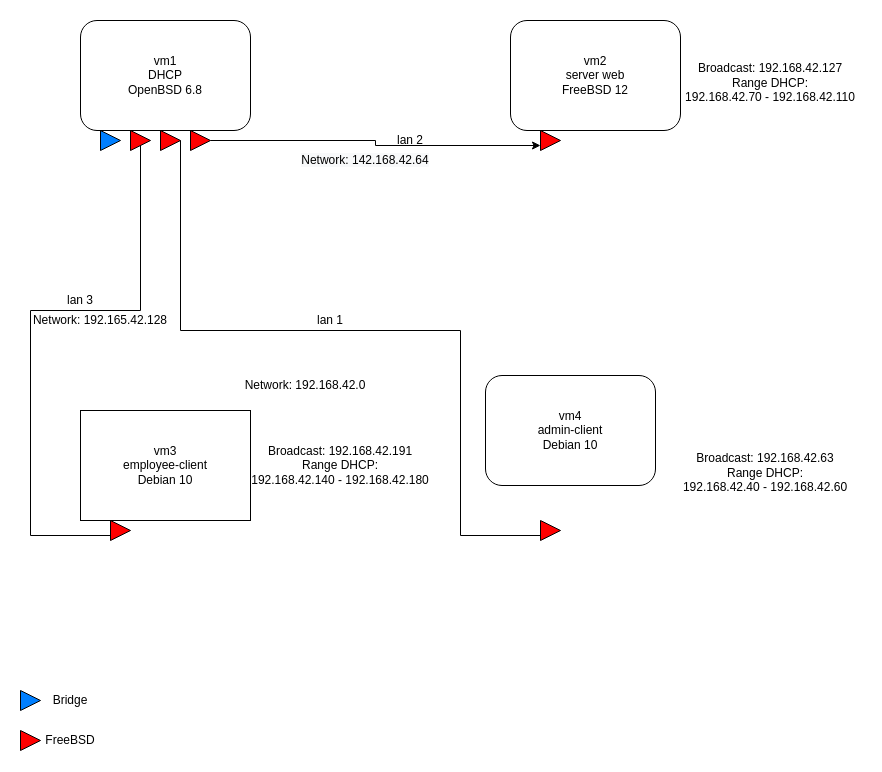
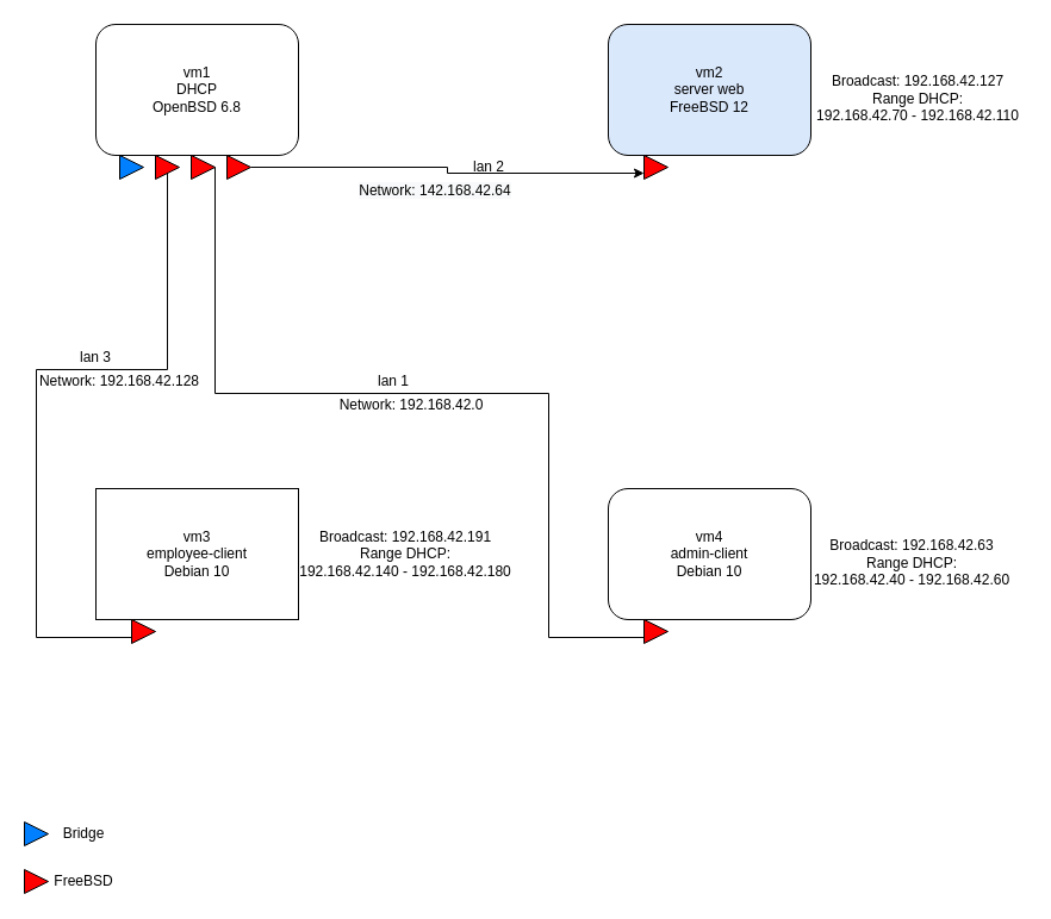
  <mxCell id="0" />
  <mxCell id="1" parent="0" />
- <mxCell id="2" value="vm4&lt;br&gt;admin-client&lt;br&gt;Debian 10" style="rounded=1;whiteSpace=wrap;html=1;" vertex="1" parent="1"><mxGeometry x="485" y="375" width="170" height="110" as="geometry" /></mxCell>
+ <mxCell id="2" value="vm4&lt;br&gt;admin-client&lt;br&gt;Debian 10" style="rounded=1;whiteSpace=wrap;html=1;" vertex="1" parent="1"><mxGeometry x="510" y="410" width="170" height="110" as="geometry" /></mxCell>
  <mxCell id="3" value="vm3&lt;br&gt;employee-client&lt;br&gt;Debian 10" style="whiteSpace=wrap;html=1;rounded=0;" vertex="1" parent="1"><mxGeometry x="80" y="410" width="170" height="110" as="geometry" /></mxCell>
  <mxCell id="4" value="" style="triangle;whiteSpace=wrap;html=1;fillColor=#007FFF;" vertex="1" parent="1"><mxGeometry x="100" y="130" width="20" height="20" as="geometry" /></mxCell>
  <mxCell id="5" value="vm1&lt;br&gt;DHCP&lt;br&gt;OpenBSD 6.8" style="rounded=1;whiteSpace=wrap;html=1;" vertex="1" parent="1"><mxGeometry x="80" y="20" width="170" height="110" as="geometry" /></mxCell>
- <mxCell id="6" value="vm2&lt;br&gt;server web&lt;br&gt;FreeBSD 12" style="rounded=1;whiteSpace=wrap;html=1;" vertex="1" parent="1"><mxGeometry x="510" y="20" width="170" height="110" as="geometry" /></mxCell>
+ <mxCell id="6" value="vm2&lt;br&gt;server web&lt;br&gt;FreeBSD 12" style="rounded=1;whiteSpace=wrap;html=1;fillColor=#dae8fc;" vertex="1" parent="1"><mxGeometry x="510" y="20" width="170" height="110" as="geometry" /></mxCell>
  <mxCell id="7" style="edgeStyle=orthogonalEdgeStyle;rounded=0;orthogonalLoop=1;jettySize=auto;html=1;exitX=0.5;exitY=1;exitDx=0;exitDy=0;entryX=0.5;entryY=1;entryDx=0;entryDy=0;" edge="1" parent="1" source="8" target="13"><mxGeometry relative="1" as="geometry"><Array as="points"><mxPoint x="140" y="310" /><mxPoint x="30" y="310" /><mxPoint x="30" y="535" /></Array></mxGeometry></mxCell>
  <mxCell id="8" value="" style="triangle;whiteSpace=wrap;html=1;fillColor=#FF0000;" vertex="1" parent="1"><mxGeometry x="130" y="130" width="20" height="20" as="geometry" /></mxCell>
  <mxCell id="9" style="edgeStyle=orthogonalEdgeStyle;rounded=0;orthogonalLoop=1;jettySize=auto;html=1;exitX=1;exitY=0.5;exitDx=0;exitDy=0;entryX=0.5;entryY=1;entryDx=0;entryDy=0;" edge="1" parent="1" source="10" target="15"><mxGeometry relative="1" as="geometry"><mxPoint x="560" y="170" as="targetPoint" /><Array as="points"><mxPoint x="180" y="330" /><mxPoint x="460" y="330" /><mxPoint x="460" y="535" /></Array></mxGeometry></mxCell>
  <mxCell id="10" value="" style="triangle;whiteSpace=wrap;html=1;fillColor=#FF0000;" vertex="1" parent="1"><mxGeometry x="160" y="130" width="20" height="20" as="geometry" /></mxCell>
  <mxCell id="11" style="edgeStyle=orthogonalEdgeStyle;rounded=0;orthogonalLoop=1;jettySize=auto;html=1;exitX=1;exitY=0.5;exitDx=0;exitDy=0;entryX=0;entryY=0.75;entryDx=0;entryDy=0;" edge="1" parent="1" source="12" target="14"><mxGeometry relative="1" as="geometry" /></mxCell>
  <mxCell id="12" value="" style="triangle;whiteSpace=wrap;html=1;fillColor=#FF0000;" vertex="1" parent="1"><mxGeometry x="190" y="130" width="20" height="20" as="geometry" /></mxCell>
  <mxCell id="13" value="" style="triangle;whiteSpace=wrap;html=1;fillColor=#FF0000;" vertex="1" parent="1"><mxGeometry x="110" y="520" width="20" height="20" as="geometry" /></mxCell>
  <mxCell id="14" value="" style="triangle;whiteSpace=wrap;html=1;fillColor=#FF0000;" vertex="1" parent="1"><mxGeometry x="540" y="130" width="20" height="20" as="geometry" /></mxCell>
  <mxCell id="15" value="" style="triangle;whiteSpace=wrap;html=1;fillColor=#FF0000;" vertex="1" parent="1"><mxGeometry x="540" y="520" width="20" height="20" as="geometry" /></mxCell>
  <mxCell id="16" value="" style="triangle;whiteSpace=wrap;html=1;fillColor=#007FFF;" vertex="1" parent="1"><mxGeometry x="20" y="690" width="20" height="20" as="geometry" /></mxCell>
  <mxCell id="17" value="Bridge" style="text;html=1;strokeColor=none;fillColor=none;align=center;verticalAlign=middle;whiteSpace=wrap;rounded=0;" vertex="1" parent="1"><mxGeometry x="50" y="690" width="40" height="20" as="geometry" /></mxCell>
  <mxCell id="18" value="" style="triangle;whiteSpace=wrap;html=1;fillColor=#FF0000;" vertex="1" parent="1"><mxGeometry x="20" y="730" width="20" height="20" as="geometry" /></mxCell>
  <mxCell id="19" value="FreeBSD" style="text;html=1;strokeColor=none;fillColor=none;align=center;verticalAlign=middle;whiteSpace=wrap;rounded=0;" vertex="1" parent="1"><mxGeometry x="40" y="730" width="60" height="20" as="geometry" /></mxCell>
  <mxCell id="20" value="lan 3" style="text;html=1;strokeColor=none;fillColor=none;align=center;verticalAlign=middle;whiteSpace=wrap;rounded=0;" vertex="1" parent="1"><mxGeometry x="60" y="290" width="40" height="20" as="geometry" /></mxCell>
  <mxCell id="21" value="lan 1" style="text;html=1;strokeColor=none;fillColor=none;align=center;verticalAlign=middle;whiteSpace=wrap;rounded=0;" vertex="1" parent="1"><mxGeometry x="310" y="310" width="40" height="20" as="geometry" /></mxCell>
  <mxCell id="22" value="lan 2" style="text;html=1;strokeColor=none;fillColor=none;align=center;verticalAlign=middle;whiteSpace=wrap;rounded=0;" vertex="1" parent="1"><mxGeometry x="390" y="130" width="40" height="20" as="geometry" /></mxCell>
  <mxCell id="23" value="&lt;br&gt;Broadcast: 192.168.42.63&lt;br&gt;Range DHCP:&lt;br&gt;192.168.42.40 - 192.168.42.60" style="text;html=1;strokeColor=none;fillColor=none;align=center;verticalAlign=middle;whiteSpace=wrap;rounded=0;" vertex="1" parent="1"><mxGeometry x="680" y="420" width="170" height="90" as="geometry" /></mxCell>
  <mxCell id="24" value="&lt;br&gt;Broadcast: 192.168.42.127&lt;br&gt;Range DHCP:&lt;br&gt;192.168.42.70 - 192.168.42.110" style="text;html=1;strokeColor=none;fillColor=none;align=center;verticalAlign=middle;whiteSpace=wrap;rounded=0;" vertex="1" parent="1"><mxGeometry x="680" y="30" width="180" height="90" as="geometry" /></mxCell>
  <mxCell id="25" value="Broadcast: 192.168.42.191&lt;br&gt;Range DHCP:&lt;br&gt;192.168.42.140 - 192.168.42.180" style="text;html=1;strokeColor=none;fillColor=none;align=center;verticalAlign=middle;whiteSpace=wrap;rounded=0;" vertex="1" parent="1"><mxGeometry x="250" y="420" width="180" height="90" as="geometry" /></mxCell>
  <mxCell id="26" value="&#10;&#10;&lt;span style=&quot;color: rgb(0, 0, 0); font-family: helvetica; font-size: 12px; font-style: normal; font-weight: 400; letter-spacing: normal; text-align: center; text-indent: 0px; text-transform: none; word-spacing: 0px; background-color: rgb(248, 249, 250); display: inline; float: none;&quot;&gt;Network: 142.168.42.64&lt;/span&gt;&#10;&#10;" style="text;html=1;strokeColor=none;fillColor=none;align=center;verticalAlign=middle;whiteSpace=wrap;rounded=0;" vertex="1" parent="1"><mxGeometry x="300" y="150" width="130" height="20" as="geometry" /></mxCell>
- <mxCell id="27" value="Network: 192.168.42.0" style="text;html=1;strokeColor=none;fillColor=none;align=center;verticalAlign=middle;whiteSpace=wrap;rounded=0;" vertex="1" parent="1"><mxGeometry x="240" y="375" width="130" height="20" as="geometry" /></mxCell>
- <mxCell id="28" value="Network: 192.165.42.128" style="text;html=1;strokeColor=none;fillColor=none;align=center;verticalAlign=middle;whiteSpace=wrap;rounded=0;" vertex="1" parent="1"><mxGeometry x="30" y="310" width="140" height="20" as="geometry" /></mxCell>
+ <mxCell id="27" value="Network: 192.168.42.0" style="text;html=1;strokeColor=none;fillColor=none;align=center;verticalAlign=middle;whiteSpace=wrap;rounded=0;" vertex="1" parent="1"><mxGeometry x="280" y="330" width="130" height="20" as="geometry" /></mxCell>
+ <mxCell id="28" value="Network: 192.168.42.128" style="text;html=1;strokeColor=none;fillColor=none;align=center;verticalAlign=middle;whiteSpace=wrap;rounded=0;" vertex="1" parent="1"><mxGeometry x="30" y="310" width="140" height="20" as="geometry" /></mxCell>
